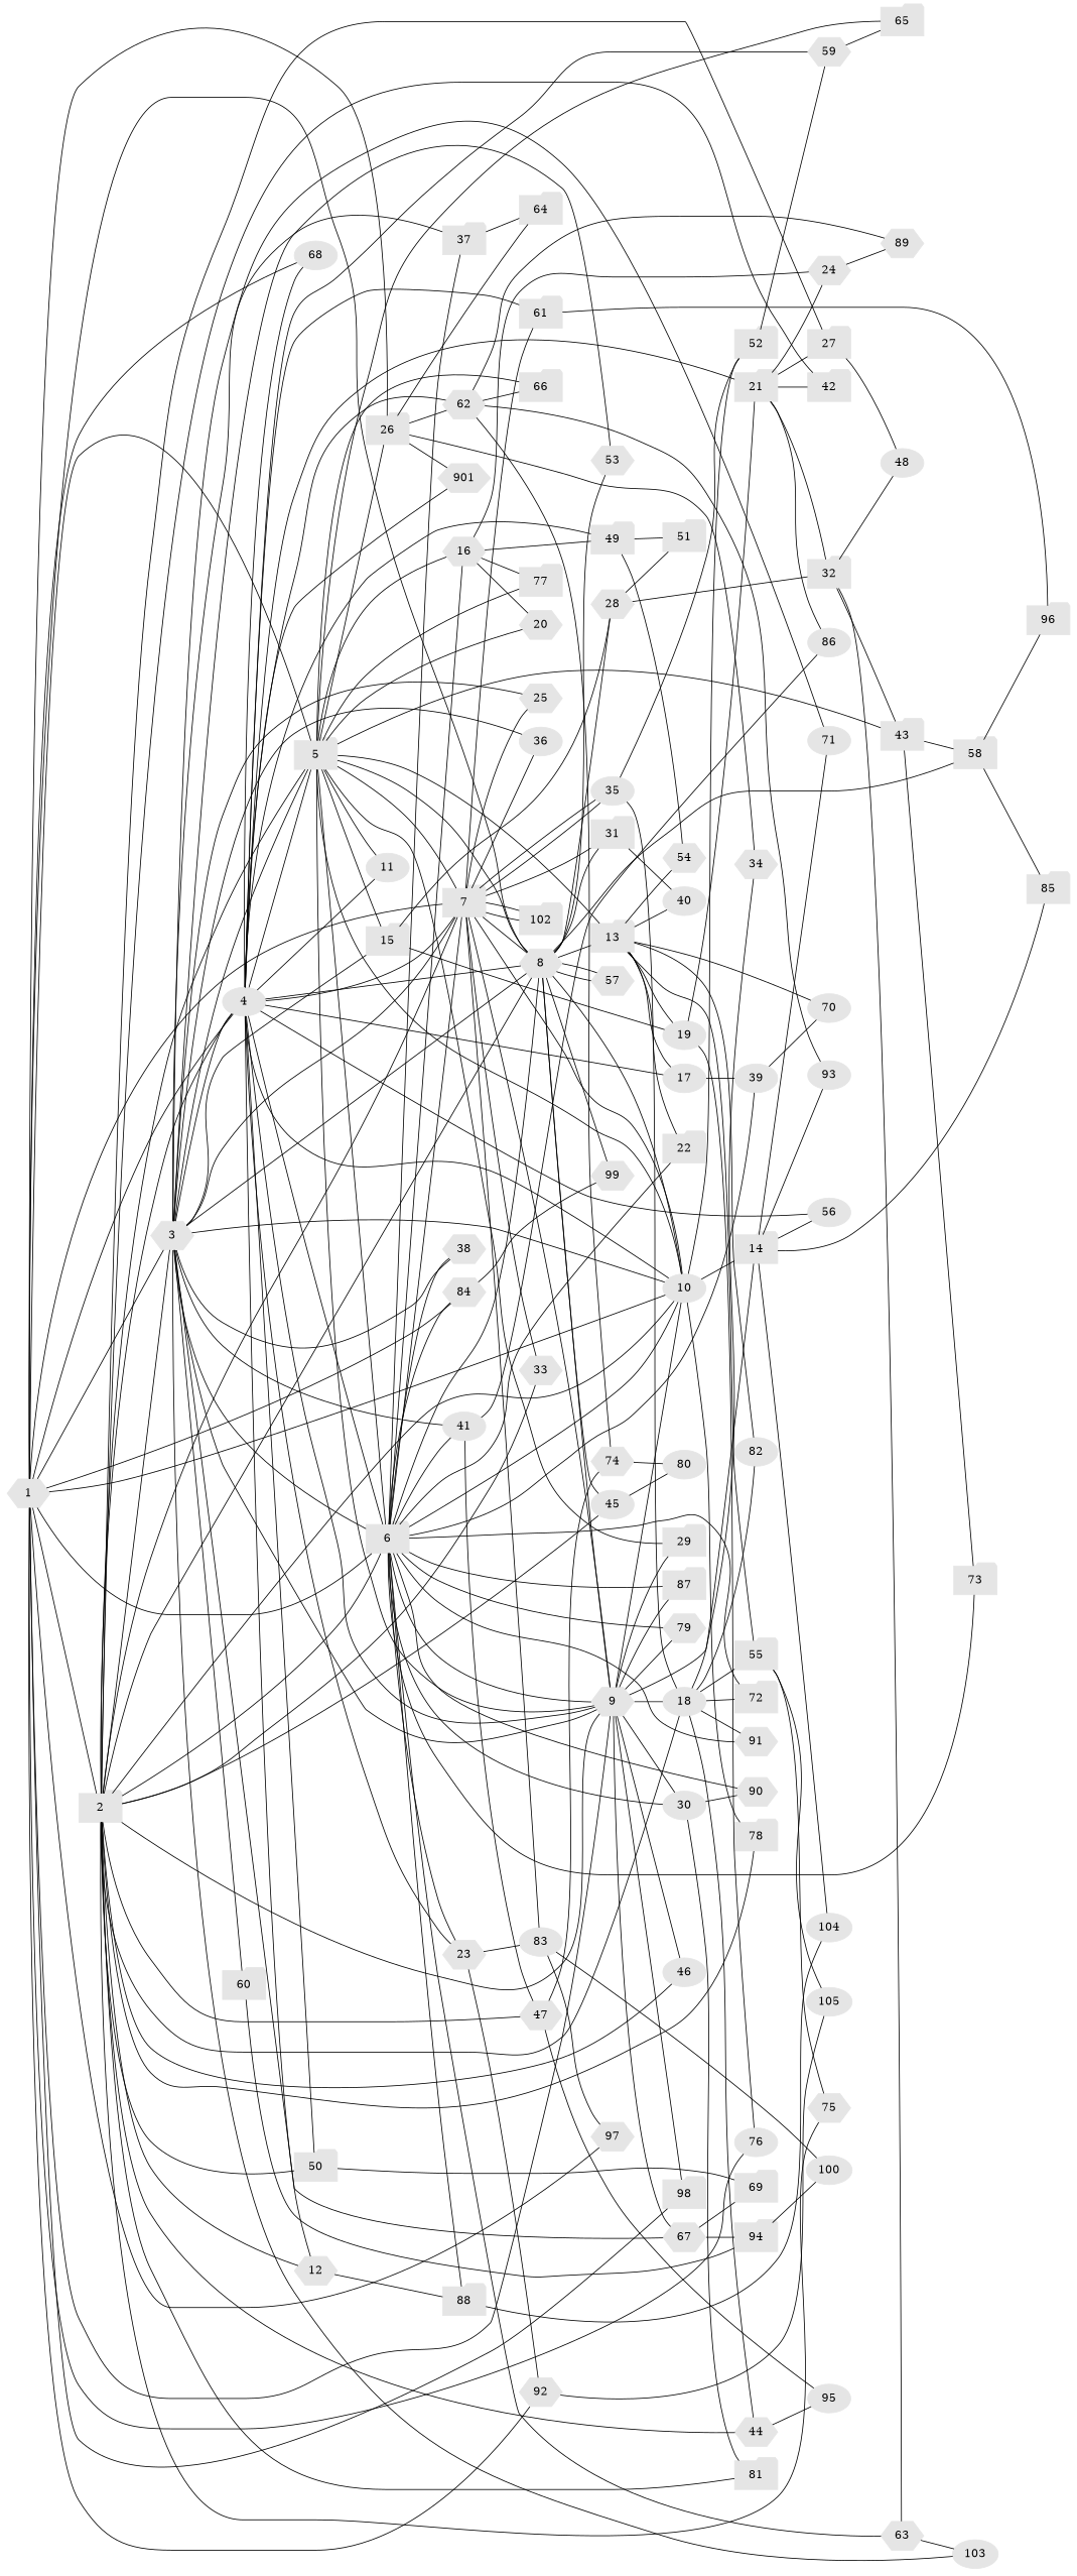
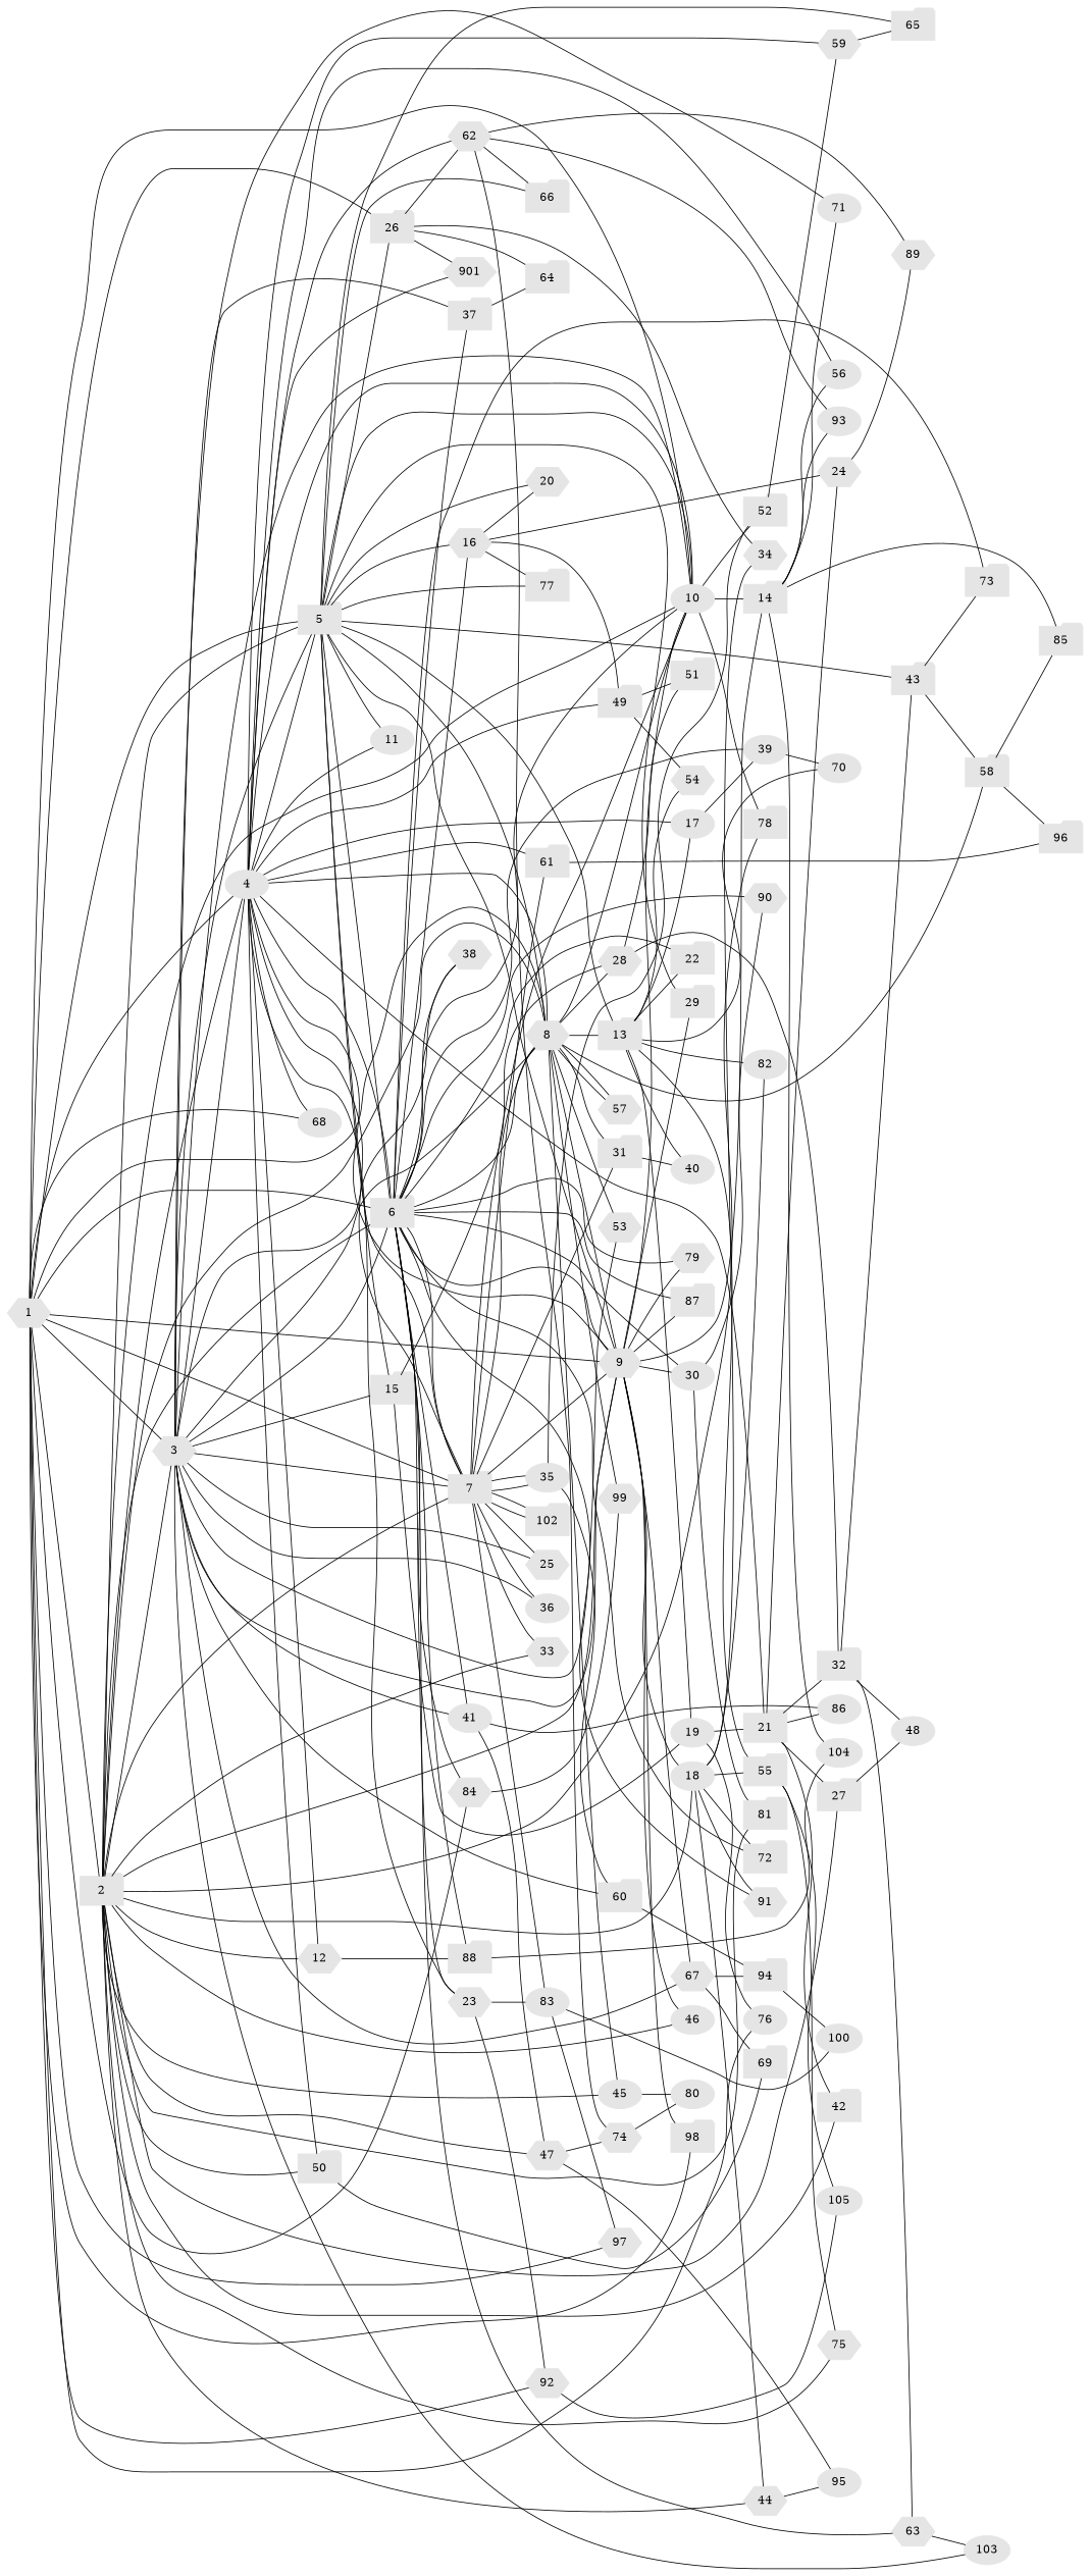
  graph {
    rankdir=LR
    node [color=gray90 shape=folder style=filled]
    1 [shape=hexagon]
    2
    3 [shape=hexagon]
    4 [shape=ellipse]
    5
    6
    7
    8 [shape=hexagon]
    9 [shape=hexagon]
    10 [shape=ellipse]
    26
    68 [shape=ellipse]
    76 [shape=ellipse]
    84 [shape=hexagon]
    92 [shape=hexagon]
    97 [shape=hexagon]
    98
    12 [shape=hexagon]
    18 [shape=ellipse]
    27
    33 [shape=hexagon]
    42
    44 [shape=hexagon]
    45 [shape=ellipse]
    46 [shape=ellipse]
    47 [shape=hexagon]
    50
    75 [shape=hexagon]
    78
    81
    15
    25 [shape=hexagon]
    36 [shape=ellipse]
    37
    38 [shape=hexagon]
    41 [shape=ellipse]
    53 [shape=hexagon]
    60
    67 [shape=hexagon]
    71 [shape=ellipse]
    103 [shape=ellipse]
    11 [shape=ellipse]
    17 [shape=ellipse]
    21
    23 [shape=hexagon]
    49
    56 [shape=ellipse]
    59 [shape=hexagon]
    61
    62 [shape=hexagon]
    n51 [label=901 shape=hexagon]
    13
    16 [shape=hexagon]
    20 [shape=hexagon]
    29
    43
    65
    66
    77
    22
    30 [shape=ellipse]
    39 [shape=ellipse]
    63 [shape=hexagon]
    72
    73
    79 [shape=hexagon]
    87
    88
    90 [shape=hexagon]
    91 [shape=hexagon]
    31
    35 [shape=ellipse]
    83 [shape=ellipse]
    102
    28 [shape=hexagon]
    57 [shape=hexagon]
    58
    99 [shape=hexagon]
    14
    52
    34 [shape=hexagon]
    64
    105 [shape=ellipse]
    55
    82 [shape=ellipse]
    48 [shape=ellipse]
    95 [shape=ellipse]
    80 [shape=ellipse]
    74 [shape=hexagon]
    69
    19 [shape=ellipse]
    86 [shape=ellipse]
    94
    24 [shape=hexagon]
    32
    54 [shape=hexagon]
    51
    96
    93 [shape=ellipse]
    89 [shape=hexagon]
    40 [shape=ellipse]
    70 [shape=ellipse]
    104 [shape=ellipse]
    100 [shape=ellipse]
    85
    1 -- 2
    1 -- 3
    1 -- 4
    1 -- 5
    1 -- 6
    1 -- 7
    1 -- 8
    1 -- 9
    1 -- 10
    1 -- 26
    1 -- 68
    1 -- 76
    1 -- 84
    1 -- 92
    1 -- 97
    1 -- 98
    2 -- 3
    2 -- 4
    2 -- 5
    2 -- 6
    2 -- 7
    2 -- 8
    2 -- 9
    2 -- 10
    2 -- 12
    2 -- 18
    2 -- 27
    2 -- 33
    2 -- 42
    2 -- 44
    2 -- 45
    2 -- 46
    2 -- 47
    2 -- 50
    2 -- 75
    2 -- 78
    2 -- 81
    3 -- 4
    3 -- 5
    3 -- 6
    3 -- 7
    3 -- 8
    3 -- 9
    3 -- 10
    3 -- 15
    3 -- 25
    3 -- 36
    3 -- 37
    3 -- 38
    3 -- 41
    3 -- 53
    3 -- 60
    3 -- 67
    3 -- 71
    3 -- 103
    4 -- 5
    4 -- 6
    4 -- 7
    4 -- 8
    4 -- 9
    4 -- 10
    4 -- 68
    4 -- 12
    4 -- 50
    4 -- 11
    4 -- 17
    4 -- 21
    4 -- 23
    4 -- 49
    4 -- 56
    4 -- 59
    4 -- 61
    4 -- 62
    4 -- n51
    5 -- 6
    5 -- 7
    5 -- 8
    5 -- 9
    5 -- 10
    5 -- 26
    5 -- 15
    5 -- 11
    5 -- 13
    5 -- 16
    5 -- 20
    5 -- 29
    5 -- 43
    5 -- 65
    5 -- 66
    5 -- 77
    6 -- 7
    6 -- 8
    6 -- 9
    6 -- 10
    6 -- 84
    6 -- 37
    6 -- 38
    6 -- 41
    6 -- 23
    6 -- 16
    6 -- 22
    6 -- 30
    6 -- 39
    6 -- 63
    6 -- 72
    6 -- 73
    6 -- 79
    6 -- 87
    6 -- 88
    6 -- 90
    6 -- 91
    7 -- 8
    7 -- 9
    7 -- 10
    7 -- 33
    7 -- 25
    7 -- 36
    7 -- 61
    7 -- 31
    7 -- 35
    7 -- 35
    7 -- 83
    7 -- 102
    7 -- 102
    8 -- 9
    8 -- 10
    8 -- 45
    8 -- 53
    8 -- 13
    8 -- 31
    8 -- 28
    8 -- 57
    8 -- 57
    8 -- 58
    8 -- 99
    9 -- 10
    9 -- 98
    9 -- 18
    9 -- 46
    9 -- 67
    9 -- 29
    9 -- 30
    9 -- 79
    9 -- 87
    9 -- 14
    10 -- 78
    10 -- 14
    10 -- 52
    26 -- 62
    26 -- n51
    26 -- 34
    26 -- 64
    84 -- 99
    92 -- 105
    12 -- 88
    18 -- 44
    18 -- 72
    18 -- 91
    18 -- 34
    18 -- 55
    18 -- 82
    27 -- 48
    44 -- 95
    45 -- 80
    47 -- 95
    47 -- 74
    50 -- 69
    15 -- 28
    15 -- 19
    37 -- 64
    41 -- 47
    41 -- 86
    60 -- 94
    67 -- 69
    67 -- 94
    17 -- 39
    21 -- 27
    21 -- 42
    21 -- 86
    21 -- 24
    21 -- 32
    23 -- 92
    23 -- 83
    49 -- 54
    49 -- 51
    59 -- 65
    61 -- 96
    62 -- 66
    62 -- 74
    62 -- 93
    62 -- 89
    13 -- 17
    13 -- 22
    13 -- 55
    13 -- 82
    13 -- 19
    13 -- 54
    13 -- 40
    13 -- 70
    16 -- 49
    16 -- 20
    16 -- 77
    16 -- 24
    43 -- 73
    43 -- 58
    30 -- 81
    30 -- 90
    39 -- 70
    63 -- 103
    88 -- 104
    31 -- 40
-   35 -- 18
+   35 -- 60
    35 -- 52
    83 -- 97
    83 -- 100
    28 -- 32
    28 -- 51
    58 -- 96
    58 -- 85
    14 -- 71
    14 -- 56
    14 -- 93
    14 -- 104
    14 -- 85
    52 -- 59
    55 -- 75
    55 -- 105
    74 -- 80
    19 -- 76
    19 -- 21
    94 -- 100
    24 -- 89
    32 -- 43
    32 -- 63
    32 -- 48
  }
